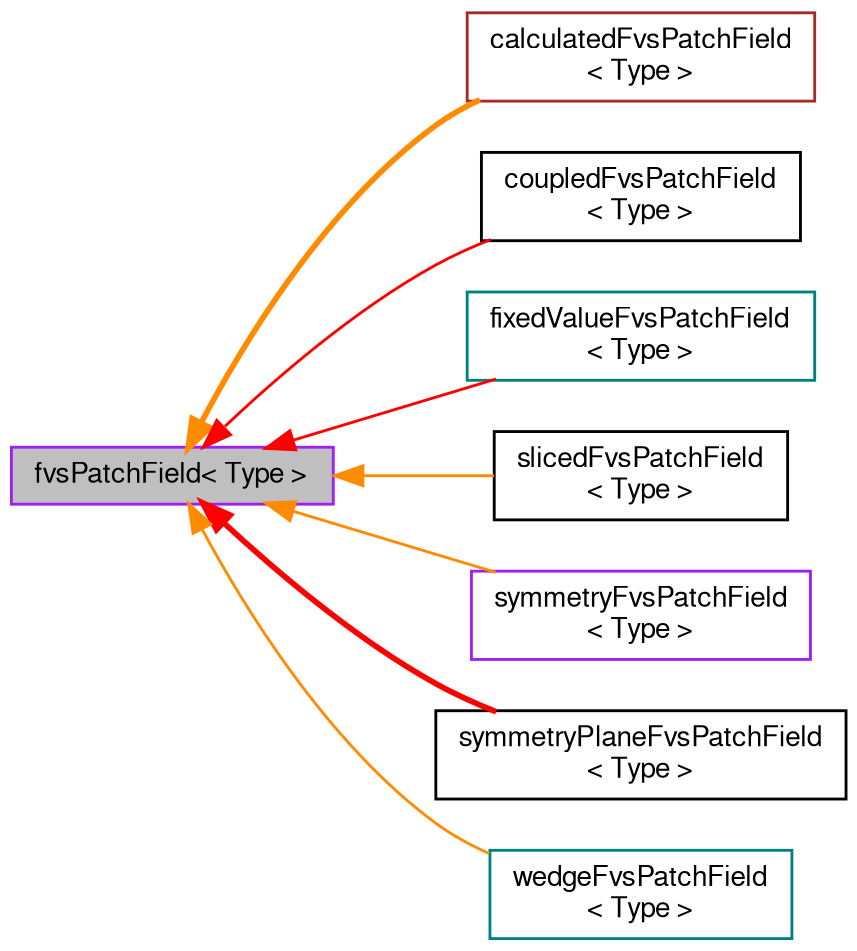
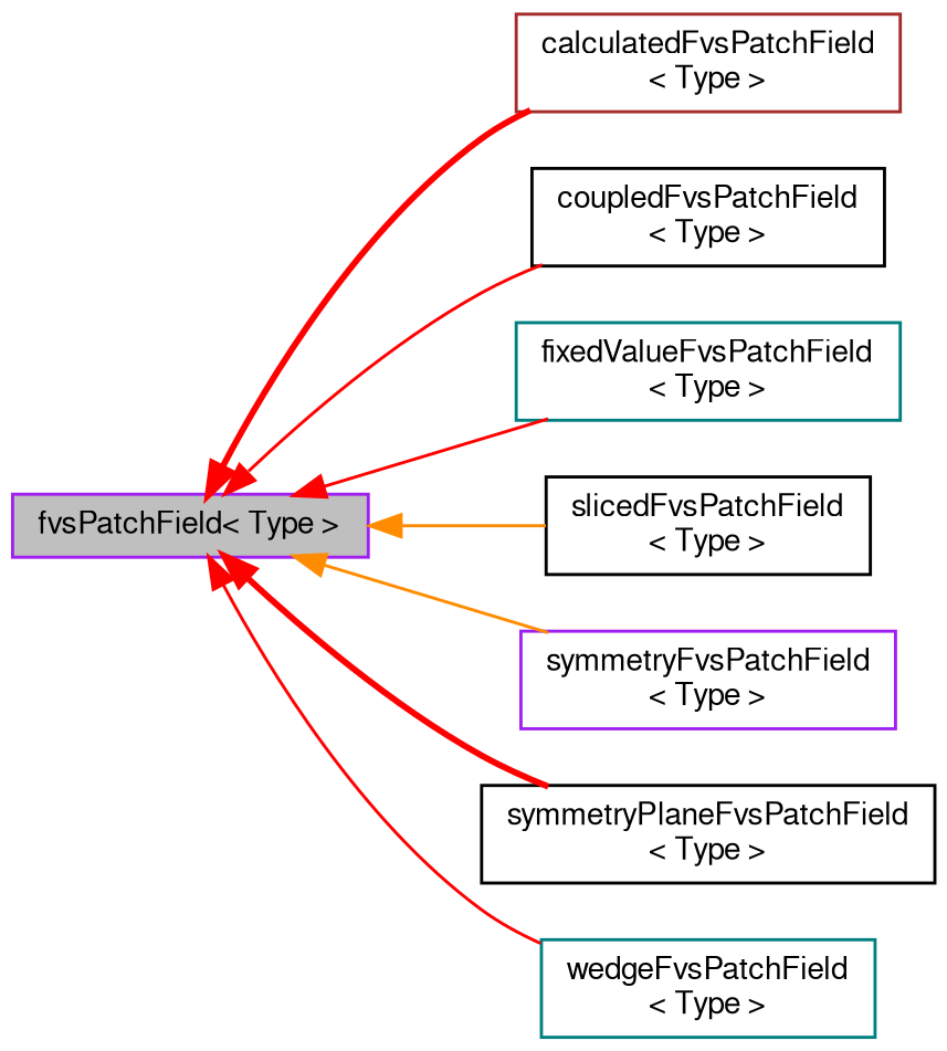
  digraph {
    rankdir=LR
    node [color=black fontname=FreeSans fontsize=10 shape=record]
    edge [color=red dir=back fontname=FreeSans fontsize=10 labelfontname=FreeSans labelfontsize=10 style=solid]
    n1 [color=purple fillcolor=grey75 fontcolor=black height=0.2 label="fvsPatchField\< Type \>" style=filled width=0.4]
    n2 [color=brown height=0.2 label="calculatedFvsPatchField\l\< Type \>" width=0.4]
    n3 [height=0.2 label="coupledFvsPatchField\l\< Type \>" width=0.4]
    n4 [color=teal height=0.2 label="fixedValueFvsPatchField\l\< Type \>" width=0.4]
    n5 [height=0.2 label="slicedFvsPatchField\l\< Type \>" width=0.4]
    n6 [color=purple height=0.2 label="symmetryFvsPatchField\l\< Type \>" width=0.4]
    n7 [height=0.2 label="symmetryPlaneFvsPatchField\l\< Type \>" width=0.4]
    n8 [color=teal height=0.2 label="wedgeFvsPatchField\l\< Type \>" width=0.4]
-   n1 -> n2 [color=darkorange style=bold]
+   n1 -> n2 [style=bold]
    n1 -> n3
    n1 -> n4
    n1 -> n5 [color=darkorange]
    n1 -> n6 [color=darkorange]
    n1 -> n7 [style=bold]
-   n1 -> n8 [color=darkorange]
+   n1 -> n8
  }
